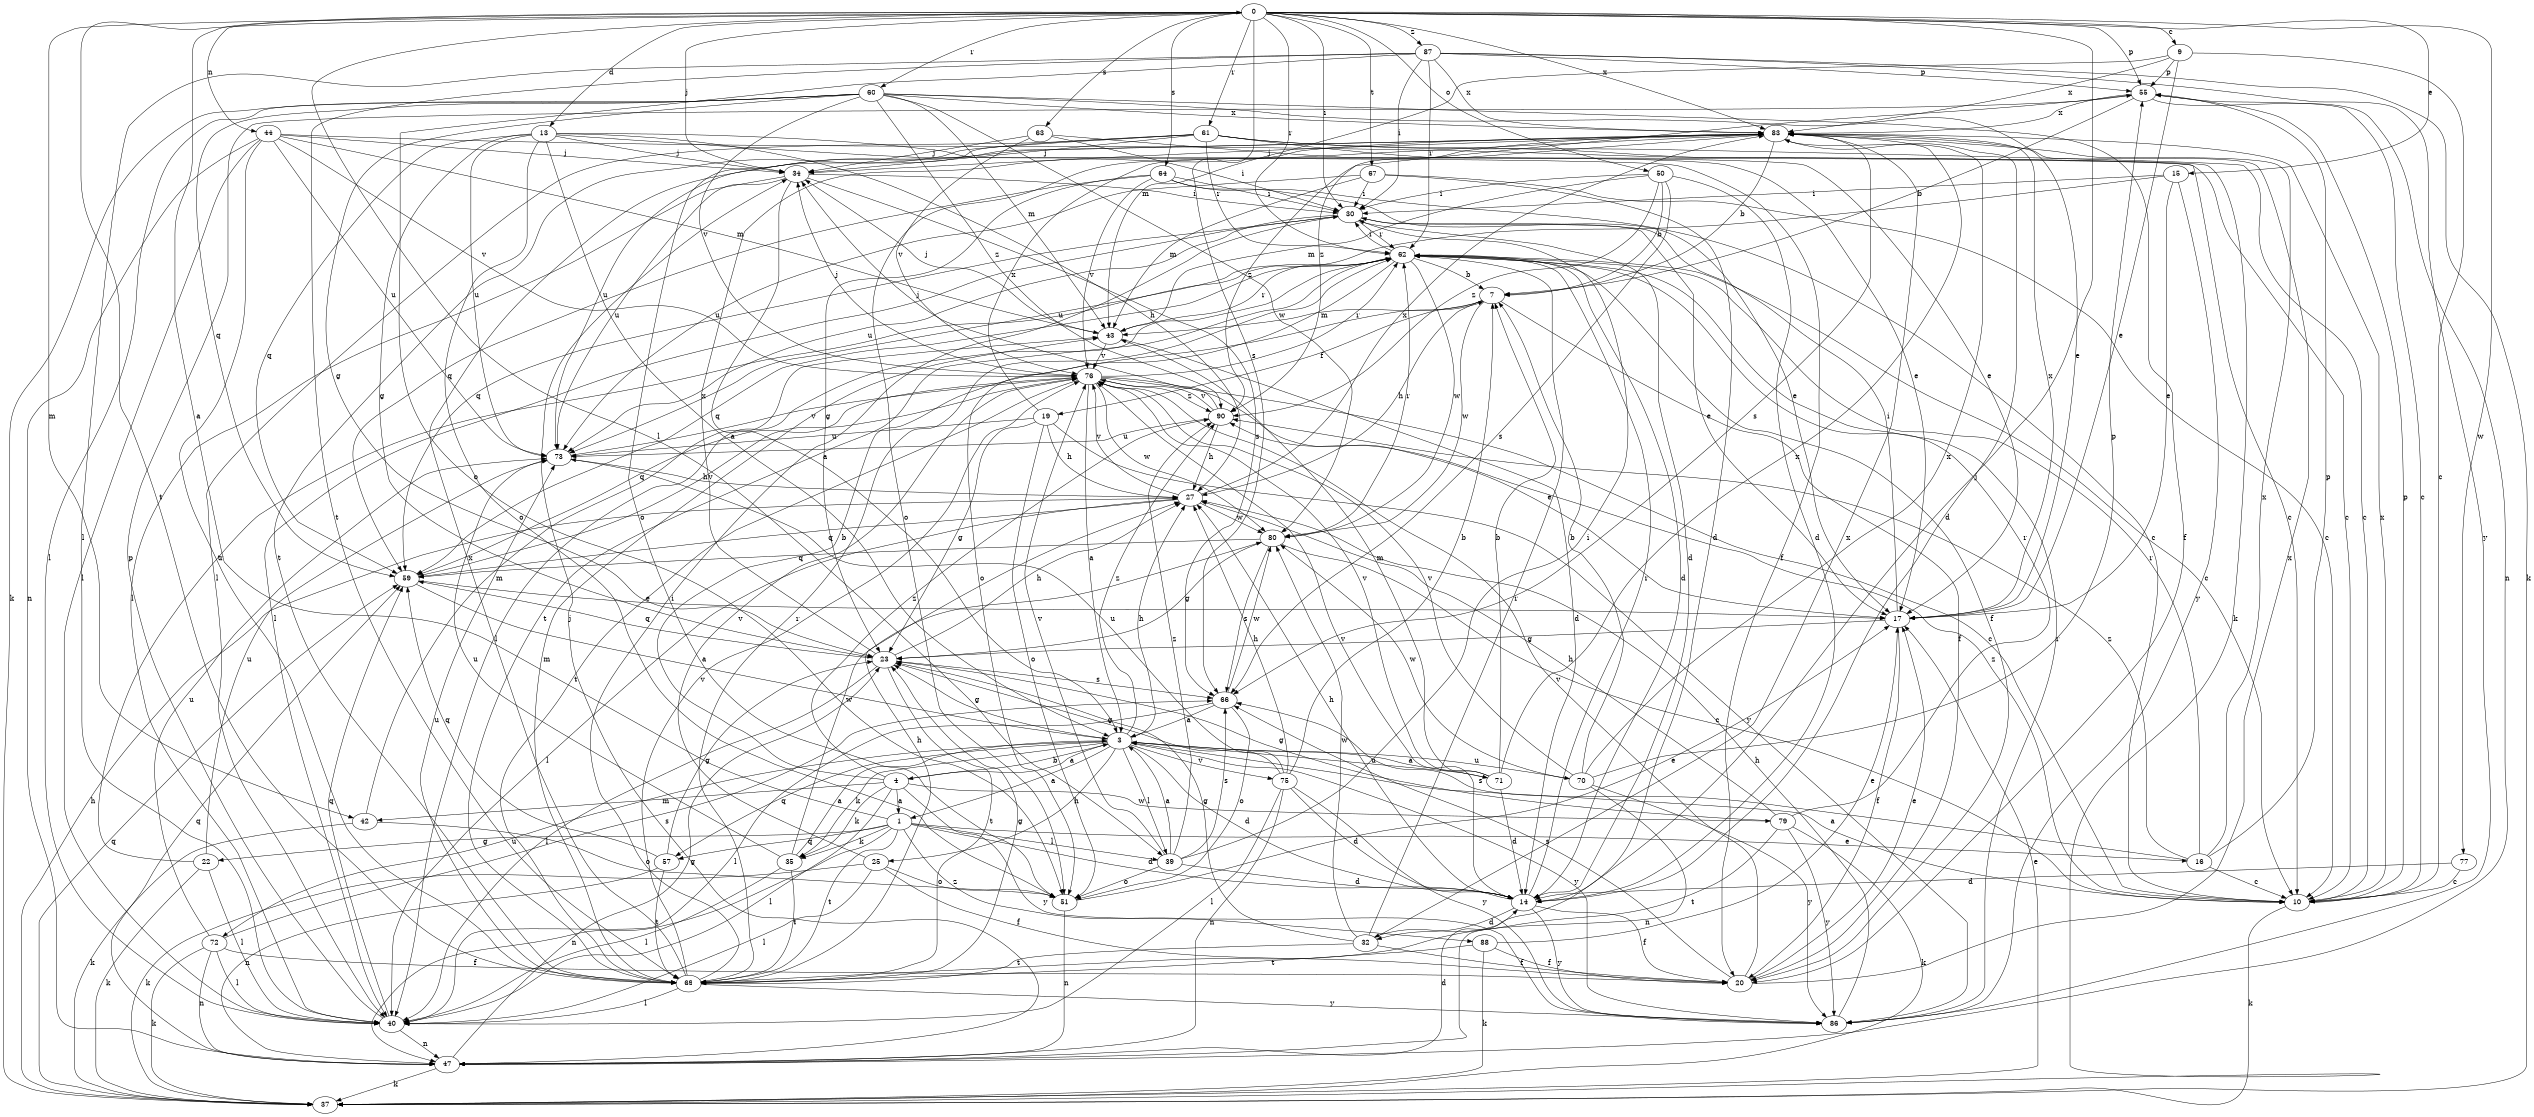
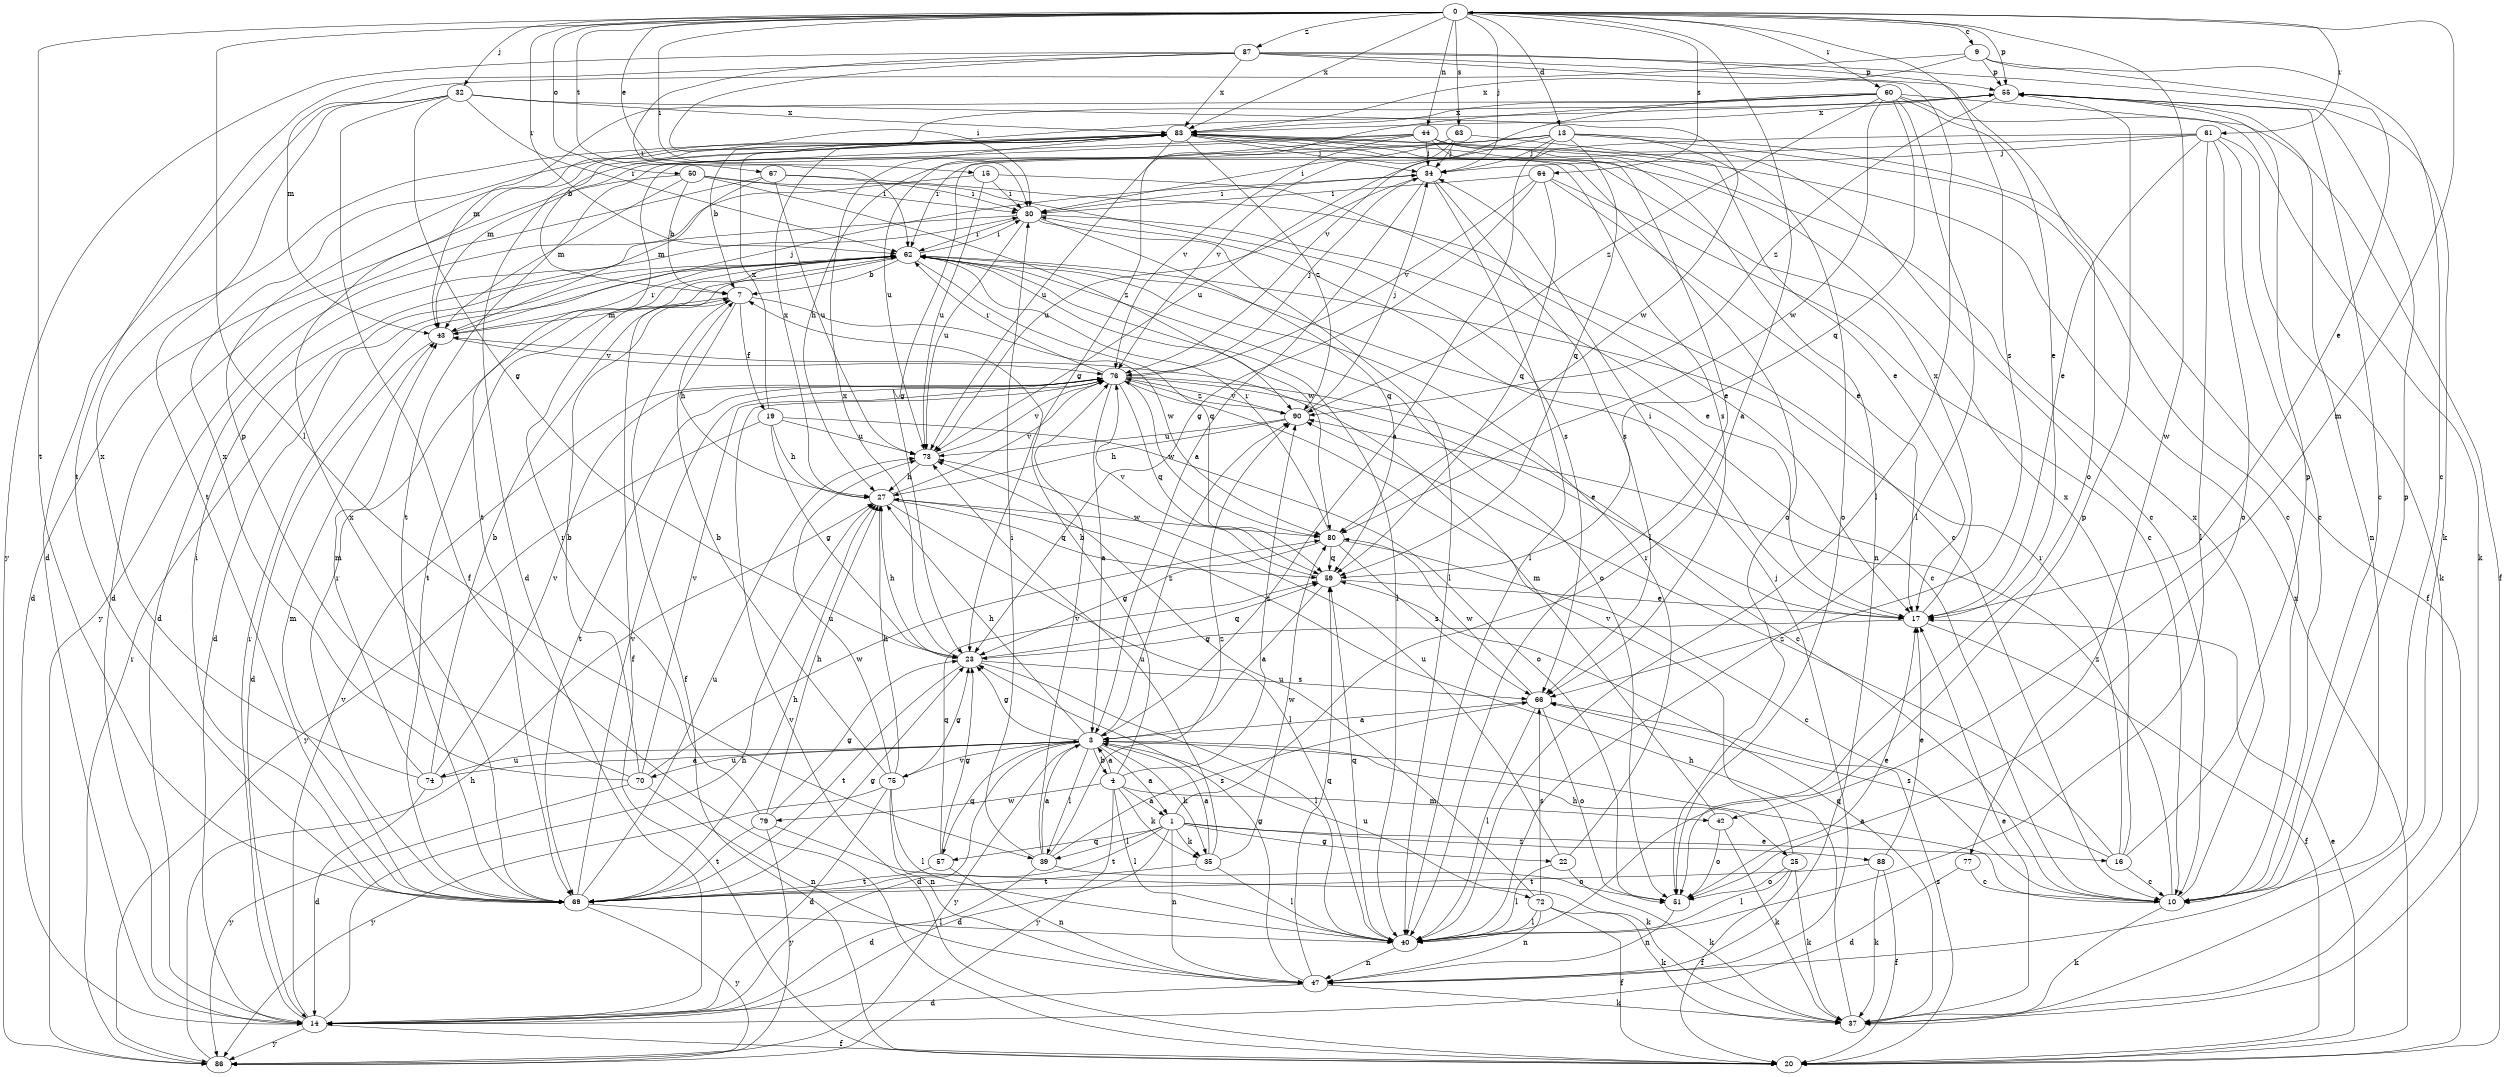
  strict digraph {
    0
    9
    13
    15
    30
    32
    34
    39
    42
    44
    50
    55
    60
    61
    62
    63
    64
    66
    67
    69
    77
    83
    87
    43
    10
    17
    3
    27
    20
    23
    51
    59
    73
    86
    14
    40
    80
    90
    76
    37
    47
    7
    1
    16
    22
    35
    57
    88
    4
    25
    70
-   71
+   71 [label=74]
    72
    75
    79
    19
    0 -> 9 [label=c]
    0 -> 13 [label=d]
    0 -> 15 [label=e]
    0 -> 30 [label=i]
    0 -> 32 [label=j]
    0 -> 34 [label=j]
    0 -> 39 [label=l]
    0 -> 42 [label=m]
    0 -> 44 [label=n]
    0 -> 50 [label=o]
    0 -> 55 [label=p]
    0 -> 60 [label=r]
    0 -> 61 [label=r]
    0 -> 62 [label=r]
    0 -> 63 [label=s]
    0 -> 64 [label=s]
    0 -> 66 [label=s]
    0 -> 67 [label=t]
    0 -> 69 [label=t]
    0 -> 77 [label=w]
    0 -> 83 [label=x]
    0 -> 87 [label=z]
    9 -> 55 [label=p]
    9 -> 83 [label=x]
    9 -> 43 [label=m]
    9 -> 10 [label=c]
    9 -> 17 [label=e]
    13 -> 34 [label=j]
    13 -> 10 [label=c]
    13 -> 3 [label=a]
    13 -> 27 [label=h]
    13 -> 20 [label=f]
    13 -> 23 [label=g]
    13 -> 51 [label=o]
    13 -> 59 [label=q]
    13 -> 73 [label=u]
    15 -> 30 [label=i]
    15 -> 17 [label=e]
    15 -> 73 [label=u]
    15 -> 86 [label=y]
    30 -> 62 [label=r]
    30 -> 17 [label=e]
    30 -> 59 [label=q]
    30 -> 73 [label=u]
    30 -> 14 [label=d]
    30 -> 40 [label=l]
    32 -> 62 [label=r]
    32 -> 69 [label=t]
    32 -> 83 [label=x]
    32 -> 20 [label=f]
    32 -> 23 [label=g]
-   14 -> 32 [label=d]
+   32 -> 14 [label=d]
    32 -> 80 [label=w]
    34 -> 30 [label=i]
    34 -> 66 [label=s]
    34 -> 3 [label=a]
    34 -> 73 [label=u]
    34 -> 40 [label=l]
    39 -> 30 [label=i]
    39 -> 66 [label=s]
    39 -> 3 [label=a]
    39 -> 51 [label=o]
    39 -> 14 [label=d]
    39 -> 90 [label=z]
    39 -> 76 [label=v]
    42 -> 43 [label=m]
    42 -> 51 [label=o]
    42 -> 37 [label=k]
    44 -> 34 [label=j]
    44 -> 69 [label=t]
    44 -> 43 [label=m]
    44 -> 10 [label=c]
    44 -> 73 [label=u]
    44 -> 40 [label=l]
    44 -> 76 [label=v]
    44 -> 47 [label=n]
    50 -> 30 [label=i]
    50 -> 66 [label=s]
    50 -> 43 [label=m]
    50 -> 14 [label=d]
    50 -> 90 [label=z]
    50 -> 7 [label=b]
    55 -> 83 [label=x]
    55 -> 10 [label=c]
    55 -> 90 [label=z]
    55 -> 47 [label=n]
    55 -> 7 [label=b]
    60 -> 83 [label=x]
    60 -> 43 [label=m]
    60 -> 17 [label=e]
    60 -> 20 [label=f]
    60 -> 23 [label=g]
    60 -> 59 [label=q]
    60 -> 40 [label=l]
    60 -> 80 [label=w]
    60 -> 90 [label=z]
    60 -> 76 [label=v]
    60 -> 37 [label=k]
    61 -> 34 [label=j]
    61 -> 62 [label=r]
    61 -> 69 [label=t]
    61 -> 10 [label=c]
    61 -> 17 [label=e]
    61 -> 51 [label=o]
    61 -> 40 [label=l]
    61 -> 37 [label=k]
    62 -> 30 [label=i]
    62 -> 69 [label=t]
    62 -> 10 [label=c]
    62 -> 20 [label=f]
    62 -> 51 [label=o]
    62 -> 59 [label=q]
    62 -> 14 [label=d]
    62 -> 40 [label=l]
    62 -> 80 [label=w]
    62 -> 7 [label=b]
    63 -> 30 [label=i]
    63 -> 34 [label=j]
    63 -> 17 [label=e]
    63 -> 76 [label=v]
    64 -> 30 [label=i]
    64 -> 10 [label=c]
    64 -> 17 [label=e]
    64 -> 23 [label=g]
    64 -> 59 [label=q]
    64 -> 76 [label=v]
    66 -> 3 [label=a]
    66 -> 51 [label=o]
    66 -> 40 [label=l]
    66 -> 80 [label=w]
    67 -> 30 [label=i]
    67 -> 43 [label=m]
    67 -> 10 [label=c]
    67 -> 73 [label=u]
    67 -> 14 [label=d]
    69 -> 30 [label=i]
    69 -> 62 [label=r]
    69 -> 83 [label=x]
    69 -> 43 [label=m]
    69 -> 27 [label=h]
    69 -> 23 [label=g]
    69 -> 73 [label=u]
    69 -> 86 [label=y]
    69 -> 40 [label=l]
    69 -> 76 [label=v]
    77 -> 10 [label=c]
    77 -> 14 [label=d]
    83 -> 34 [label=j]
    83 -> 66 [label=s]
    83 -> 51 [label=o]
    83 -> 73 [label=u]
    83 -> 14 [label=d]
    83 -> 90 [label=z]
    83 -> 7 [label=b]
    87 -> 30 [label=i]
    87 -> 55 [label=p]
    87 -> 62 [label=r]
    87 -> 69 [label=t]
    87 -> 83 [label=x]
    87 -> 51 [label=o]
    87 -> 86 [label=y]
    87 -> 40 [label=l]
    87 -> 37 [label=k]
    43 -> 34 [label=j]
    43 -> 62 [label=r]
    43 -> 14 [label=d]
    43 -> 76 [label=v]
    10 -> 55 [label=p]
    10 -> 83 [label=x]
    10 -> 3 [label=a]
    10 -> 90 [label=z]
    10 -> 37 [label=k]
    17 -> 30 [label=i]
    17 -> 83 [label=x]
    17 -> 20 [label=f]
    17 -> 23 [label=g]
    3 -> 39 [label=l]
    3 -> 27 [label=h]
    3 -> 23 [label=g]
    3 -> 86 [label=y]
    3 -> 14 [label=d]
    3 -> 90 [label=z]
    3 -> 1 [label=a]
    3 -> 35 [label=k]
    3 -> 57 [label=q]
    3 -> 4 [label=b]
    3 -> 25 [label=h]
    3 -> 70 [label=u]
    3 -> 71 [label=u]
    3 -> 72 [label=u]
    3 -> 75 [label=v]
    27 -> 83 [label=x]
    27 -> 59 [label=q]
    27 -> 40 [label=l]
    27 -> 80 [label=w]
    27 -> 76 [label=v]
    20 -> 66 [label=s]
    20 -> 83 [label=x]
    20 -> 17 [label=e]
    20 -> 76 [label=v]
    23 -> 66 [label=s]
    23 -> 69 [label=t]
    23 -> 83 [label=x]
    23 -> 27 [label=h]
    23 -> 59 [label=q]
    23 -> 40 [label=l]
    51 -> 17 [label=e]
    51 -> 47 [label=n]
    59 -> 17 [label=e]
    59 -> 3 [label=a]
    59 -> 76 [label=v]
    73 -> 27 [label=h]
    73 -> 76 [label=v]
    86 -> 62 [label=r]
    86 -> 27 [label=h]
    14 -> 62 [label=r]
    14 -> 27 [label=h]
    14 -> 20 [label=f]
    14 -> 86 [label=y]
    14 -> 76 [label=v]
    40 -> 55 [label=p]
    40 -> 59 [label=q]
    40 -> 47 [label=n]
    80 -> 62 [label=r]
    80 -> 66 [label=s]
    80 -> 10 [label=c]
    80 -> 23 [label=g]
    80 -> 59 [label=q]
    90 -> 34 [label=j]
    90 -> 27 [label=h]
    90 -> 73 [label=u]
    90 -> 76 [label=v]
    76 -> 34 [label=j]
    76 -> 62 [label=r]
    76 -> 69 [label=t]
    76 -> 10 [label=c]
    76 -> 17 [label=e]
    76 -> 3 [label=a]
    76 -> 59 [label=q]
    76 -> 80 [label=w]
    76 -> 90 [label=z]
    37 -> 17 [label=e]
    37 -> 27 [label=h]
    37 -> 59 [label=q]
    47 -> 34 [label=j]
    47 -> 23 [label=g]
    47 -> 59 [label=q]
    47 -> 14 [label=d]
    47 -> 37 [label=k]
    7 -> 43 [label=m]
    7 -> 27 [label=h]
    7 -> 20 [label=f]
    7 -> 80 [label=w]
    7 -> 19 [label=f]
    1 -> 0 [label=a]
    1 -> 39 [label=l]
    1 -> 69 [label=t]
    1 -> 14 [label=d]
    1 -> 47 [label=n]
    1 -> 16 [label=e]
    1 -> 22 [label=g]
    1 -> 35 [label=k]
    1 -> 57 [label=q]
    1 -> 88 [label=z]
    16 -> 55 [label=p]
    16 -> 62 [label=r]
    16 -> 66 [label=s]
    16 -> 83 [label=x]
    16 -> 10 [label=c]
    16 -> 90 [label=z]
    22 -> 62 [label=r]
    22 -> 73 [label=u]
    22 -> 40 [label=l]
    22 -> 37 [label=k]
    35 -> 69 [label=t]
    35 -> 3 [label=a]
    35 -> 73 [label=u]
    35 -> 40 [label=l]
    35 -> 80 [label=w]
    57 -> 69 [label=t]
    57 -> 23 [label=g]
    57 -> 59 [label=q]
    57 -> 47 [label=n]
    88 -> 69 [label=t]
    88 -> 17 [label=e]
    88 -> 20 [label=f]
    88 -> 37 [label=k]
    4 -> 42 [label=m]
    4 -> 3 [label=a]
    4 -> 86 [label=y]
    4 -> 40 [label=l]
    4 -> 90 [label=z]
    4 -> 7 [label=b]
    4 -> 1 [label=a]
    4 -> 35 [label=k]
    4 -> 79 [label=w]
    25 -> 20 [label=f]
    25 -> 51 [label=o]
    25 -> 40 [label=l]
    25 -> 76 [label=v]
    25 -> 37 [label=k]
    70 -> 55 [label=p]
    70 -> 83 [label=x]
    70 -> 86 [label=y]
    70 -> 80 [label=w]
    70 -> 76 [label=v]
    70 -> 47 [label=n]
    70 -> 7 [label=b]
    71 -> 83 [label=x]
    71 -> 43 [label=m]
    71 -> 3 [label=a]
    71 -> 14 [label=d]
    71 -> 76 [label=v]
    71 -> 7 [label=b]
    72 -> 66 [label=s]
    72 -> 20 [label=f]
    72 -> 73 [label=u]
    72 -> 40 [label=l]
    72 -> 37 [label=k]
    72 -> 47 [label=n]
    75 -> 27 [label=h]
    75 -> 23 [label=g]
    75 -> 73 [label=u]
    75 -> 86 [label=y]
    75 -> 14 [label=d]
    75 -> 40 [label=l]
    75 -> 47 [label=n]
    75 -> 7 [label=b]
    79 -> 62 [label=r]
    79 -> 69 [label=t]
    79 -> 27 [label=h]
    79 -> 23 [label=g]
    79 -> 86 [label=y]
    79 -> 37 [label=k]
    19 -> 83 [label=x]
    19 -> 27 [label=h]
    19 -> 23 [label=g]
    19 -> 51 [label=o]
    19 -> 73 [label=u]
    19 -> 86 [label=y]
  }
